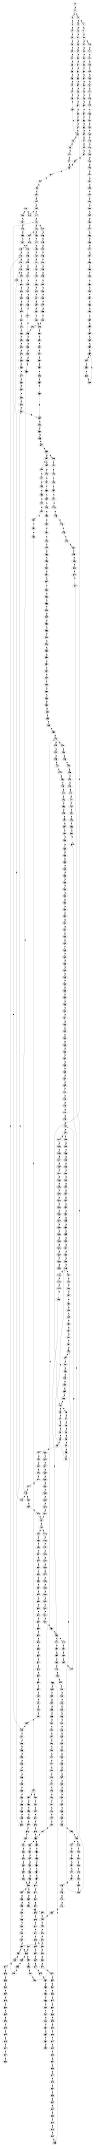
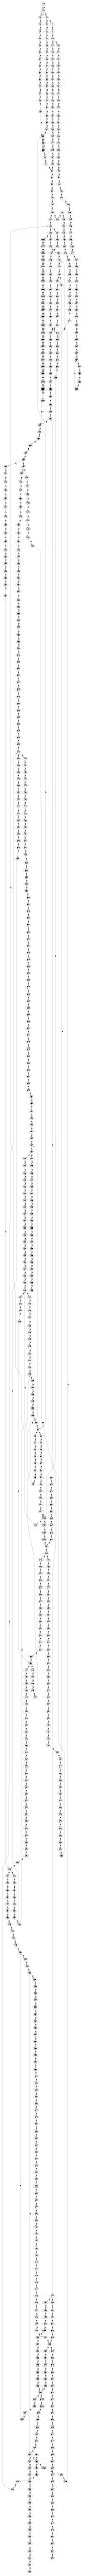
  strict digraph {
    S0
    S1
    S2
    S3
    S4
    S5
    S6
    S7
    S8
    S9
    S10
    S11
    S12
    S13
    S14
    S15
    S16
    S17
    S18
    S19
    S20
    S21
    S22
    S23
    S24
    S25
    S26
    S27
    S28
    S29
    S30
    S31
    S32
    S33
    S34
    S35
    S36
    S37
    S38
    S39
    S40
    S41
    S42
    S43
    S44
    S45
    S46
    S47
    S48
    S49
    S50
    S51
    S52
    S53
    S54
    S55
    S56
    S57
    S58
    S59
    S60
    S61
    S62
    S63
    S64
    S65
    S66
    S67
    S68
    S69
    S70
    S71
    S72
    S73
    S74
    S75
    S76
    S77
    S78
    S79
    S80
    S81
    S82
    S83
    S84
    S85
    S86
    S87
    S88
    S89
    S90
    S91
    S92
    S93
    S94
    S95
    S96
    S97
    S98
    S99
    S100
    S101
    S102
    S103
    S104
    S105
    S106
    S107
    S108
    S109
    S110
    S111
    S112
    S113
    S114
    S115
    S116
    S117
    S118
    S119
    S120
    S122
    S123
    S124
    S125
    S126
    S127
    S121
    S128
    S129
    S130
    S131
    S132
    S133
    S134
    S135
    S136
    S137
    S138
    S139
    S140
    S141
    S142
    S143
    S144
    S145
    S146
    S147
    S148
    S149
    S150
    S151
    S152
    S153
    S154
    S155
    S156
    S157
    S158
    S159
    S160
    S161
    S162
    S163
    S164
    S165
    S166
    S167
    S168
    S169
    S170
    S171
    S172
    S173
    S174
    S175
    S176
    S177
    S178
    S179
    S180
    S181
    S182
    S183
    S184
    S185
    S186
    S187
    S188
    S189
    S190
    S191
    S192
    S193
    S194
    S195
    S196
    S197
    S198
    S199
    S200
    S201
    S202
    S203
    S204
    S205
    S206
    S207
    S208
    S209
    S210
    S211
    S212
    S213
    S214
    S215
    S216
    S217
    S218
    S219
    S220
    S221
    S222
    S223
    S224
    S225
    S226
    S227
    S228
    S229
    S230
    S231
    S232
    S233
    S234
    S235
    S236
    S237
    S238
    S239
    S240
    S241
    S242
    S243
    S244
    S245
    S246
    S247
    S248
    S249
    S250
    S251
    S252
    S253
    S254
    S255
    S256
    S257
    S258
    S259
    S260
    S261
    S262
    S263
    S264
    S265
    S266
    S267
    S268
    S269
    S270
    S271
    S272
    S273
    S274
    S275
    S276
    S277
    S278
    S279
    S280
    S281
    S282
    S283
    S284
    S285
    S286
    S287
    S288
    S289
    S290
    S291
    S292
    S293
    S294
    S295
    S296
    S297
    S298
    S299
    S300
    S301
    S302
    S303
    S304
    S305
    S306
    S307
    S308
    S309
    S310
    S311
    S312
    S313
    S314
    S315
    S316
    S317
    S318
    S319
    S320
    S321
    S322
    S323
    S324
    S325
    S326
    S327
    S328
    S329
    S330
    S331
    S332
    S333
    S334
    S335
    S336
    S337
    S338
    S339
    S340
    S341
    S342
    S343
    S344
    S345
    S346
    S347
    S348
    S349
    S350
    S351
    S352
    S353
    S354
    S355
    S356
    S357
    S358
    S359
    S360
    S361
    S362
    S363
    S364
    S365
    S366
    S367
    S368
    S369
    S370
    S371
    S372
    S373
    S374
    S375
    S376
    S378
    S379
    S380
    S381
    S382
    S377
    S383
    S384
    S385
    S386
    S387
    S388
    S389
    S390
    S391
    S392
    S393
    S394
    S395
    S396
    S397
    S398
    S399
    S400
    S401
    S402
    S403
    S404
    S405
    S406
    S407
    S408
    S409
    S410
    S411
    S412
    S413
    S414
    S415
    S416
    S417
    S418
    S419
    S420
    S421
    S422
    S423
    S424
    S425
    S426
    S427
    S428
    S429
    S430
    S431
    n433 [label=S832]
    S433
    S434
    S435
    S436
    S437
    S438
    S439
    S440
    S441
    S442
    S443
    S444
    S445
    S446
    S447
    S448
    S449
    S450
    S451
    S452
    S453
    S454
    S455
    S456
    S457
    S458
    S459
    S460
    S461
    S462
    S463
    S464
    S465
    S466
    S467
    S468
    S469
    S470
    S471
    S472
    S473
    S474
    S475
    S476
    S477
    S478
    S479
    S480
    S481
    S482
    S483
    S484
    S485
    S486
    S487
    S488
    S489
    S490
    S491
    S492
    S493
    S494
    S495
    S496
    S497
    S498
    S499
    S500
    S501
    S502
    S503
    S504
    S505
    S506
    S507
    S508
    S509
    S510
    S511
    S512
    S513
    S514
    S515
    S516
    S517
    S518
    S519
    S520
    S521
    S522
    S523
    S524
    S525
    S526
    S527
    S528
    S529
    S530
    S531
    S532
    S533
    S534
    S535
    S536
    S537
    S538
    S539
    S540
    S541
    S542
    S543
    S544
    S545
    S546
    S547
    S548
    S549
    S550
    S551
    S552
    S553
    S554
    S555
    S556
    S557
    S558
    S559
    S560
    S561
    S562
    S563
    S564
    S565
    S566
    S567
    S568
    S569
    S570
    S571
    S572
    S573
    S574
    S575
    S576
    S577
    S578
    S579
    S580
    S581
    S582
    S583
    S584
    S585
    S586
    S587
    S588
    S589
    S590
    S591
    S592
    S593
    S594
    S595
    S596
    S597
    S598
    S599
    S600
    S601
    S602
    S603
    S604
    S605
    S606
    S607
    S608
    S609
    S610
    S611
    S612
    S613
    S614
    S615
    S616
    S617
    S618
    S619
    S620
    S621
    S622
    S623
    S624
    S625
    S626
    S627
    S628
    S629
    S630
    S631
    S632
    S633
    S634
    S635
    S636
    S638
    S639
    S640
    S641
    S637
    S642
    S643
    S644
    S645
    S646
    S647
    S648
    S649
    S650
    S651
    S652
    S653
    S654
    S655
    S656
    S657
    S658
    S659
    S660
    S661
    S662
    S663
    S664
    S665
    S666
    S667
    S668
    S669
    S670
    S671
    S672
    S673
    S674
    S675
    S676
    S677
    S678
    S679
    S680
    S681
    S682
    S683
    S684
    S685
    S686
    S687
    S688
    S689
    S690
    S691
    S692
    S693
    S694
    S695
    S696
    S697
    S698
    S699
    S700
    S701
    S702
    S703
    S704
    S705
    S706
    S707
    S708
    S709
    S710
    S711
    S712
    S713
    S714
    S715
    S716
    S717
    S718
    S719
    S720
    S721
    S0 -> S1 [label=C]
    S1 -> S2 [label=C]
    S1 -> S3 [label=G]
    S2 -> S4 [label=G]
    S2 -> S5 [label=A]
    S3 -> S6 [label=G]
    S4 -> S7 [label=G]
    S5 -> S8 [label=G]
    S6 -> S9 [label=G]
    S7 -> S10 [label=T]
    S8 -> S11 [label=T]
    S9 -> S12 [label=T]
    S10 -> S13 [label=G]
    S10 -> S14 [label=C]
    S11 -> S15 [label=C]
    S12 -> S16 [label=G]
    S13 -> S17 [label=A]
    S14 -> S18 [label=G]
    S15 -> S19 [label=G]
    S16 -> S20 [label=C]
    S17 -> S21 [label=C]
    S18 -> S22 [label=C]
    S19 -> S23 [label=C]
    S20 -> S24 [label=C]
    S21 -> S25 [label=G]
    S22 -> S26 [label=G]
    S23 -> S27 [label=G]
    S24 -> S28 [label=G]
    S25 -> S29 [label=T]
    S26 -> S30 [label=T]
    S27 -> S31 [label=C]
    S28 -> S32 [label=C]
    S29 -> S33 [label=G]
    S30 -> S34 [label=A]
    S31 -> S35 [label=A]
    S32 -> S36 [label=C]
    S33 -> S37 [label=G]
    S34 -> S38 [label=G]
    S35 -> S39 [label=G]
    S36 -> S40 [label=G]
    S37 -> S41 [label=G]
    S38 -> S42 [label=C]
    S39 -> S43 [label=C]
    S40 -> S44 [label=G]
    S41 -> S45 [label=T]
    S42 -> S46 [label=C]
    S43 -> S47 [label=C]
    S44 -> S48 [label=T]
    S45 -> S49 [label=A]
    S46 -> S50 [label=G]
    S47 -> S51 [label=G]
    S48 -> S52 [label=G]
    S49 -> S53 [label=C]
    S50 -> S54 [label=C]
    S51 -> S55 [label=G]
    S52 -> S56 [label=G]
    S53 -> S57 [label=T]
    S54 -> S58 [label=T]
    S55 -> S59 [label=T]
    S56 -> S60 [label=T]
    S56 -> S61 [label=A]
    S57 -> S62 [label=A]
    S58 -> S63 [label=G]
    S59 -> S64 [label=G]
    S60 -> S65 [label=G]
    S60 -> S66 [label=T]
    S61 -> S67 [label=A]
    S62 -> S68 [label=T]
    S63 -> S69 [label=G]
    S64 -> S56 [label=G]
    S65 -> S70 [label=G]
    S66 -> S71 [label=A]
    S67 -> S72 [label=G]
    S68 -> S73 [label=T]
    S69 -> S74 [label=A]
    S70 -> S75 [label=A]
    S71 -> S76 [label=G]
    S72 -> S77 [label=A]
    S73 -> S78 [label=G]
    S74 -> S79 [label=A]
    S75 -> S80 [label=A]
    S76 -> S81 [label=A]
    S77 -> S82 [label=A]
    S78 -> S83 [label=G]
    S79 -> S84 [label=G]
    S80 -> S85 [label=C]
    S81 -> S86 [label=A]
    S82 -> S87 [label=C]
    S83 -> S88 [label=A]
    S84 -> S89 [label=A]
    S85 -> S90 [label=C]
    S86 -> S91 [label=G]
    S87 -> S92 [label=G]
    S88 -> S93 [label=A]
    S89 -> S82 [label=A]
    S90 -> S94 [label=T]
    S91 -> S95 [label=G]
    S92 -> S96 [label=G]
    S93 -> S97 [label=C]
    S94 -> S98 [label=C]
    S95 -> S99 [label=G]
    S96 -> S100 [label=C]
    S97 -> S101 [label=G]
    S98 -> S102 [label=G]
    S99 -> S103 [label=G]
    S100 -> S104 [label=A]
    S101 -> S105 [label=G]
    S102 -> S106 [label=G]
    S103 -> S107 [label=T]
    S103 -> S108 [label=G]
    S104 -> S109 [label=C]
    S105 -> S110 [label=T]
    S106 -> S111 [label=C]
    S107 -> S112 [label=C]
    S108 -> S113 [label=T]
    S109 -> S114 [label=C]
    S109 -> S115 [label=T]
    S110 -> S116 [label=A]
    S111 -> S117 [label=A]
    S112 -> S118 [label=T]
    S113 -> S119 [label=C]
    S114 -> S120 [label=G]
    S116 -> S122 [label=C]
    S117 -> S123 [label=C]
    S118 -> S124 [label=C]
    S119 -> S125 [label=C]
    S120 -> S126 [label=A]
    S120 -> S127 [label=G]
    S122 -> S129 [label=G]
    S123 -> S130 [label=G]
    S123 -> S131 [label=C]
    S124 -> S132 [label=T]
    S125 -> S133 [label=G]
    S126 -> S134 [label=G]
    S126 -> S135 [label=A]
    S127 -> S136 [label=G]
    S121 -> S115 [label=G]
    S121 -> S128 [label=G]
    S128 -> S137 [label=G]
    S129 -> S138 [label=A]
    S130 -> S139 [label=C]
    S131 -> S120 [label=G]
    S132 -> S140 [label=C]
    S133 -> S141 [label=C]
    S133 -> S142 [label=T]
    S134 -> S143 [label=T]
    S135 -> S144 [label=T]
    S136 -> S145 [label=A]
    S137 -> S146 [label=A]
    S138 -> S147 [label=A]
    S139 -> S148 [label=G]
    S140 -> S149 [label=G]
    S141 -> S150 [label=C]
    S142 -> S151 [label=C]
    S143 -> S152 [label=C]
    S144 -> S153 [label=G]
    S145 -> S154 [label=A]
    S146 -> S155 [label=A]
    S147 -> S156 [label=G]
    S148 -> S157 [label=C]
    S149 -> S158 [label=T]
    S150 -> S159 [label=G]
    S151 -> S160 [label=G]
    S152 -> S161 [label=C]
    S153 -> S162 [label=T]
    S154 -> S163 [label=T]
    S155 -> S164 [label=C]
    S156 -> S165 [label=A]
    S157 -> S166 [label=G]
    S158 -> S167 [label=G]
    S159 -> S168 [label=G]
    S160 -> S169 [label=G]
    S161 -> S170 [label=A]
    S162 -> S171 [label=A]
    S163 -> S172 [label=T]
    S164 -> S173 [label=T]
    S165 -> S174 [label=A]
    S166 -> S175 [label=C]
    S166 -> S176 [label=G]
    S167 -> S177 [label=G]
    S168 -> S178 [label=A]
    S169 -> S179 [label=A]
    S170 -> S180 [label=G]
    S171 -> S181 [label=G]
    S172 -> S182 [label=G]
    S173 -> S183 [label=G]
    S174 -> S184 [label=G]
    S175 -> S185 [label=G]
    S176 -> S186 [label=C]
    S177 -> S187 [label=T]
    S178 -> S188 [label=A]
    S179 -> S189 [label=A]
    S180 -> S190 [label=T]
    S180 -> S191 [label=C]
    S181 -> S192 [label=T]
    S182 -> S193 [label=A]
    S183 -> S194 [label=G]
    S184 -> S195 [label=T]
    S185 -> S196 [label=T]
    S186 -> S197 [label=T]
    S187 -> S198 [label=A]
    S188 -> S199 [label=C]
    S189 -> S200 [label=C]
    S190 -> S201 [label=A]
    S191 -> S202 [label=T]
    S192 -> S203 [label=T]
    S193 -> S204 [label=A]
    S194 -> S205 [label=A]
    S195 -> S206 [label=G]
    S196 -> S207 [label=C]
    S197 -> S208 [label=G]
    S198 -> S209 [label=C]
    S199 -> S210 [label=T]
    S200 -> S211 [label=A]
    S200 -> S212 [label=T]
    S201 -> S213 [label=G]
    S202 -> S214 [label=T]
    S203 -> S215 [label=T]
    S204 -> S216 [label=C]
    S205 -> S217 [label=C]
    S206 -> S218 [label=T]
    S207 -> S219 [label=G]
    S208 -> S220 [label=G]
    S209 -> S221 [label=C]
    S210 -> S222 [label=G]
    S211 -> S223 [label=G]
    S212 -> S224 [label=A]
    S213 -> S225 [label=G]
    S214 -> S226 [label=C]
    S215 -> S227 [label=C]
    S216 -> S228 [label=C]
    S217 -> S229 [label=C]
    S218 -> S230 [label=C]
    S219 -> S231 [label=A]
    S220 -> S232 [label=A]
    S221 -> S233 [label=G]
    S222 -> S234 [label=C]
    S223 -> S235 [label=G]
    S224 -> S236 [label=C]
    S225 -> S237 [label=G]
    S226 -> S238 [label=A]
    S227 -> S239 [label=A]
    S228 -> S240 [label=C]
    S229 -> S241 [label=C]
    S230 -> S242 [label=C]
    S231 -> S243 [label=C]
    S232 -> S244 [label=A]
    S233 -> S245 [label=G]
    S234 -> S246 [label=A]
    S235 -> S247 [label=A]
    S236 -> S248 [label=A]
    S237 -> S249 [label=T]
    S238 -> S250 [label=C]
    S239 -> S251 [label=C]
    S240 -> S252 [label=G]
    S241 -> S253 [label=G]
    S242 -> S254 [label=T]
    S243 -> S255 [label=G]
    S244 -> S256 [label=T]
    S245 -> S257 [label=T]
    S246 -> S258 [label=A]
    S247 -> S259 [label=A]
    S248 -> S260 [label=A]
    S249 -> S261 [label=C]
    S250 -> S262 [label=G]
    S251 -> S263 [label=T]
    S252 -> S264 [label=T]
    S253 -> S265 [label=T]
    S254 -> S266 [label=G]
    S255 -> S267 [label=C]
    S256 -> S268 [label=G]
    S257 -> S269 [label=G]
    S258 -> S270 [label=C]
    S259 -> S271 [label=T]
    S260 -> S272 [label=C]
    S261 -> S273 [label=A]
    S262 -> S274 [label=C]
    S263 -> S275 [label=C]
    S264 -> S276 [label=C]
    S265 -> S277 [label=C]
    S266 -> S278 [label=G]
    S267 -> S279 [label=G]
    S268 -> S280 [label=G]
    S269 -> S281 [label=G]
    S270 -> S282 [label=C]
    S271 -> S283 [label=A]
    S272 -> S284 [label=G]
    S273 -> S285 [label=C]
    S274 -> S286 [label=C]
    S275 -> S287 [label=C]
    S276 -> S288 [label=T]
    S277 -> S288 [label=T]
    S278 -> S289 [label=C]
    S279 -> S290 [label=C]
    S280 -> S291 [label=G]
    S281 -> S60 [label=T]
    S282 -> S292 [label=A]
    S283 -> S293 [label=G]
    S284 -> S294 [label=A]
    S285 -> S295 [label=T]
    S286 -> S296 [label=C]
    S287 -> S297 [label=T]
    S288 -> S298 [label=C]
    S289 -> S299 [label=C]
    S290 -> S300 [label=C]
    S291 -> S301 [label=G]
    S292 -> S302 [label=G]
    S293 -> S303 [label=T]
    S294 -> S304 [label=A]
    S295 -> S305 [label=C]
    S296 -> S306 [label=T]
    S297 -> S307 [label=T]
    S298 -> S308 [label=G]
    S299 -> S309 [label=T]
    S300 -> S310 [label=T]
    S301 -> S311 [label=T]
    S302 -> S312 [label=A]
    S303 -> S313 [label=C]
    S304 -> S314 [label=A]
    S305 -> S315 [label=G]
    S306 -> S316 [label=T]
    S307 -> S317 [label=T]
    S308 -> S318 [label=G]
    S309 -> S319 [label=G]
    S310 -> S320 [label=C]
    S311 -> S321 [label=C]
    S312 -> S322 [label=A]
    S313 -> S323 [label=T]
    S314 -> S324 [label=A]
    S315 -> S325 [label=C]
    S316 -> S326 [label=C]
    S317 -> S327 [label=C]
    S318 -> S328 [label=C]
    S319 -> S329 [label=G]
    S320 -> S330 [label=G]
    S321 -> S331 [label=C]
    S322 -> S332 [label=C]
    S323 -> S333 [label=C]
    S324 -> S334 [label=C]
    S325 -> S335 [label=T]
    S326 -> S336 [label=A]
    S327 -> S337 [label=A]
    S328 -> S338 [label=A]
    S329 -> S339 [label=G]
    S330 -> S340 [label=G]
    S331 -> S133 [label=G]
    S332 -> S341 [label=A]
    S333 -> S342 [label=T]
    S334 -> S343 [label=A]
    S335 -> S344 [label=T]
    S336 -> S345 [label=T]
    S337 -> S346 [label=T]
    S338 -> S123 [label=C]
    S339 -> S347 [label=T]
    S340 -> S348 [label=G]
    S341 -> S349 [label=G]
    S342 -> S350 [label=C]
    S343 -> S351 [label=G]
    S344 -> S352 [label=C]
    S345 -> S353 [label=C]
    S346 -> S354 [label=C]
    S347 -> S355 [label=C]
    S348 -> S356 [label=C]
    S349 -> S357 [label=C]
    S350 -> S358 [label=T]
    S351 -> S359 [label=A]
    S352 -> S360 [label=A]
    S353 -> S361 [label=C]
    S354 -> S362 [label=C]
    S355 -> S363 [label=C]
    S356 -> S364 [label=T]
    S357 -> S365 [label=C]
    S358 -> S366 [label=G]
    S359 -> S367 [label=A]
    S360 -> S368 [label=T]
    S361 -> S369 [label=A]
    S362 -> S369 [label=A]
    S363 -> S370 [label=C]
    S364 -> S371 [label=C]
    S365 -> S372 [label=G]
    S366 -> S373 [label=A]
    S367 -> S374 [label=G]
    S368 -> S375 [label=C]
    S369 -> S376 [label=G]
    S370 -> S339 [label=G]
    S371 -> S378 [label=A]
    S372 -> S379 [label=T]
    S373 -> S380 [label=G]
    S374 -> S381 [label=G]
    S375 -> S361 [label=C]
    S376 -> S382 [label=A]
    S378 -> S384 [label=C]
    S379 -> S385 [label=C]
    S380 -> S386 [label=T]
    S381 -> S387 [label=G]
    S382 -> S388 [label=A]
    S377 -> S383 [label=A]
    S383 -> S389 [label=G]
    S383 -> S390 [label=A]
    S384 -> S391 [label=G]
    S385 -> S392 [label=C]
    S386 -> S393 [label=A]
    S387 -> S103 [label=G]
    S388 -> S394 [label=C]
    S389 -> S395 [label=T]
    S390 -> S396 [label=G]
    S391 -> S397 [label=T]
    S392 -> S398 [label=T]
    S394 -> S399 [label=C]
    S395 -> S400 [label=C]
    S396 -> S401 [label=T]
    S397 -> S402 [label=C]
    S398 -> S403 [label=C]
    S399 -> S404 [label=A]
    S399 -> S405 [label=G]
    S400 -> S161 [label=C]
    S401 -> S406 [label=C]
    S402 -> S407 [label=C]
    S403 -> S408 [label=T]
    S404 -> S409 [label=G]
    S404 -> S410 [label=C]
    S405 -> S411 [label=G]
    S406 -> S412 [label=G]
    S407 -> S413 [label=A]
    S408 -> S414 [label=T]
    S408 -> S415 [label=G]
    S409 -> S416 [label=A]
    S410 -> S417 [label=C]
    S411 -> S418 [label=A]
    S412 -> S419 [label=C]
    S412 -> S420 [label=A]
    S413 -> S421 [label=G]
    S414 -> S422 [label=C]
    S415 -> S423 [label=T]
    S416 -> S424 [label=C]
    S417 -> S425 [label=A]
    S418 -> S426 [label=C]
    S419 -> S427 [label=G]
    S420 -> S428 [label=G]
    S421 -> S429 [label=C]
    S422 -> S430 [label=T]
    S423 -> S431 [label=C]
    S424 -> n433 [label=T]
    S425 -> S433 [label=C]
    S426 -> S434 [label=G]
    S427 -> S435 [label=G]
    S428 -> S436 [label=G]
    S429 -> S202 [label=T]
    S430 -> S437 [label=C]
    S431 -> S438 [label=G]
    n433 -> S439 [label=C]
    S433 -> S440 [label=C]
    S434 -> S441 [label=C]
    S435 -> S442 [label=C]
    S436 -> S443 [label=T]
    S437 -> S444 [label=G]
    S438 -> S445 [label=T]
    S439 -> S446 [label=C]
    S440 -> S447 [label=C]
    S441 -> S448 [label=C]
    S442 -> S449 [label=T]
    S443 -> S450 [label=A]
    S444 -> S451 [label=G]
    S445 -> S452 [label=G]
    S446 -> S453 [label=C]
    S447 -> S454 [label=C]
    S448 -> S455 [label=C]
    S449 -> S456 [label=A]
    S450 -> S457 [label=T]
    S451 -> S458 [label=A]
    S452 -> S459 [label=G]
    S453 -> S460 [label=A]
    S454 -> S461 [label=T]
    S455 -> S462 [label=A]
    S456 -> S463 [label=T]
    S457 -> S464 [label=A]
    S458 -> S465 [label=G]
    S459 -> S466 [label=T]
    S460 -> S467 [label=T]
    S461 -> S468 [label=T]
    S462 -> S469 [label=T]
    S463 -> S470 [label=A]
    S464 -> S471 [label=A]
    S465 -> S472 [label=A]
    S466 -> S198 [label=A]
    S467 -> S473 [label=C]
    S468 -> S474 [label=C]
    S469 -> S475 [label=C]
    S470 -> S476 [label=G]
    S471 -> S477 [label=G]
    S472 -> S478 [label=G]
    S473 -> S479 [label=T]
    S474 -> S480 [label=C]
    S474 -> S481 [label=G]
    S475 -> S482 [label=G]
    S476 -> S483 [label=T]
    S477 -> S484 [label=T]
    S478 -> S485 [label=G]
    S479 -> S486 [label=G]
    S480 -> S487 [label=T]
    S481 -> S488 [label=A]
    S482 -> S489 [label=T]
    S483 -> S490 [label=A]
    S484 -> S491 [label=C]
    S485 -> S492 [label=T]
    S486 -> S493 [label=C]
    S487 -> S494 [label=G]
    S488 -> S495 [label=T]
    S489 -> S496 [label=C]
    S490 -> S497 [label=G]
    S491 -> S498 [label=G]
    S492 -> S499 [label=C]
    S493 -> S500 [label=C]
    S494 -> S501 [label=T]
    S495 -> S502 [label=C]
    S496 -> S503 [label=C]
    S497 -> S504 [label=C]
    S498 -> S505 [label=T]
    S499 -> S506 [label=C]
    S500 -> S507 [label=A]
    S501 -> S508 [label=C]
    S502 -> S509 [label=G]
    S503 -> S510 [label=T]
    S504 -> S511 [label=C]
    S505 -> S512 [label=G]
    S506 -> S513 [label=C]
    S507 -> S514 [label=G]
    S508 -> S515 [label=C]
    S509 -> S516 [label=T]
    S510 -> S517 [label=C]
    S511 -> S518 [label=G]
    S512 -> S519 [label=G]
    S513 -> S520 [label=A]
    S513 -> S521 [label=G]
    S514 -> S522 [label=T]
    S515 -> S523 [label=T]
    S516 -> S524 [label=T]
    S517 -> S408 [label=T]
    S518 -> S525 [label=A]
    S519 -> S466 [label=T]
    S520 -> S526 [label=G]
    S521 -> S383 [label=A]
    S521 -> S527 [label=G]
    S522 -> S528 [label=C]
    S523 -> S529 [label=A]
    S523 -> S530 [label=T]
    S524 -> S531 [label=T]
    S525 -> S532 [label=A]
    S526 -> S533 [label=A]
    S527 -> S534 [label=A]
    S528 -> S535 [label=G]
    S529 -> S536 [label=C]
    S530 -> S537 [label=G]
    S531 -> S538 [label=G]
    S532 -> S539 [label=A]
    S533 -> S540 [label=G]
    S534 -> S541 [label=G]
    S535 -> S542 [label=T]
    S536 -> S543 [label=T]
    S537 -> S544 [label=T]
    S538 -> S545 [label=T]
    S539 -> S546 [label=C]
    S540 -> S547 [label=C]
    S541 -> S548 [label=G]
    S542 -> S549 [label=A]
    S543 -> S550 [label=A]
    S544 -> S551 [label=A]
    S545 -> S552 [label=A]
    S546 -> S553 [label=C]
    S547 -> S554 [label=C]
    S548 -> S555 [label=C]
    S549 -> S556 [label=A]
    S550 -> S557 [label=C]
    S551 -> S558 [label=G]
    S552 -> S559 [label=G]
    S553 -> S560 [label=C]
    S554 -> S561 [label=A]
    S555 -> S562 [label=G]
    S556 -> S563 [label=G]
    S557 -> S564 [label=C]
    S558 -> S565 [label=G]
    S559 -> S566 [label=G]
    S560 -> S567 [label=C]
    S561 -> S568 [label=C]
    S562 -> S569 [label=T]
    S563 -> S570 [label=A]
    S564 -> S571 [label=A]
    S565 -> S572 [label=A]
    S566 -> S572 [label=A]
    S567 -> S573 [label=G]
    S568 -> S574 [label=G]
    S569 -> S575 [label=G]
    S570 -> S576 [label=C]
    S571 -> S577 [label=G]
    S572 -> S578 [label=G]
    S572 -> S579 [label=A]
    S573 -> S580 [label=A]
    S574 -> S581 [label=G]
    S575 -> S582 [label=G]
    S576 -> S583 [label=G]
    S577 -> S584 [label=G]
    S578 -> S585 [label=A]
    S579 -> S586 [label=A]
    S580 -> S587 [label=C]
    S581 -> S588 [label=T]
    S582 -> S589 [label=T]
    S583 -> S590 [label=G]
    S584 -> S591 [label=A]
    S585 -> S592 [label=G]
    S586 -> S593 [label=G]
    S587 -> S594 [label=T]
    S588 -> S595 [label=T]
    S589 -> S596 [label=A]
    S590 -> S597 [label=C]
    S591 -> S598 [label=G]
    S592 -> S599 [label=G]
    S593 -> S600 [label=G]
    S594 -> S601 [label=A]
    S595 -> S602 [label=A]
    S596 -> S603 [label=T]
    S597 -> S604 [label=T]
    S598 -> S605 [label=A]
    S599 -> S492 [label=T]
    S600 -> S606 [label=T]
    S601 -> S607 [label=G]
    S602 -> S608 [label=C]
    S603 -> S609 [label=G]
    S604 -> S610 [label=C]
    S605 -> S611 [label=G]
    S606 -> S612 [label=C]
    S607 -> S613 [label=A]
    S608 -> S614 [label=T]
    S609 -> S615 [label=A]
    S610 -> S616 [label=T]
    S611 -> S617 [label=T]
    S612 -> S618 [label=C]
    S613 -> S619 [label=A]
    S614 -> S620 [label=G]
    S615 -> S621 [label=G]
    S616 -> S622 [label=C]
    S617 -> S623 [label=C]
    S618 -> S624 [label=C]
    S619 -> S625 [label=T]
    S620 -> S626 [label=C]
    S621 -> S627 [label=C]
    S622 -> S628 [label=G]
    S623 -> S629 [label=A]
    S624 -> S521 [label=G]
    S625 -> S630 [label=C]
    S626 -> S631 [label=A]
    S627 -> S632 [label=G]
    S628 -> S633 [label=A]
    S629 -> S634 [label=G]
    S630 -> S635 [label=G]
    S631 -> S636 [label=G]
    S633 -> S638 [label=A]
    S634 -> S639 [label=G]
    S635 -> S640 [label=G]
    S636 -> S641 [label=A]
    S638 -> S643 [label=G]
    S639 -> S644 [label=A]
    S640 -> S645 [label=G]
    S641 -> S646 [label=C]
    S637 -> S642 [label=T]
    S642 -> S647 [label=C]
    S643 -> S648 [label=T]
    S644 -> S649 [label=C]
    S645 -> S650 [label=T]
    S646 -> S651 [label=G]
    S647 -> S652 [label=G]
    S648 -> S653 [label=C]
    S649 -> S654 [label=C]
    S650 -> S655 [label=A]
    S651 -> S656 [label=G]
    S652 -> S657 [label=C]
    S653 -> S412 [label=G]
    S654 -> S658 [label=A]
    S655 -> S659 [label=T]
    S656 -> S660 [label=A]
    S657 -> S661 [label=A]
    S658 -> S662 [label=G]
    S659 -> S663 [label=C]
    S660 -> S664 [label=C]
    S661 -> S665 [label=C]
    S662 -> S666 [label=T]
    S663 -> S667 [label=C]
    S664 -> S668 [label=A]
    S665 -> S669 [label=G]
    S666 -> S670 [label=C]
    S667 -> S671 [label=C]
    S668 -> S672 [label=C]
    S669 -> S673 [label=C]
    S670 -> S674 [label=T]
    S671 -> S675 [label=G]
    S672 -> S676 [label=A]
    S673 -> S677 [label=G]
    S674 -> S678 [label=C]
    S675 -> S679 [label=A]
    S676 -> S680 [label=C]
    S677 -> S157 [label=C]
    S678 -> S681 [label=T]
    S679 -> S682 [label=A]
    S680 -> S683 [label=C]
    S681 -> S684 [label=G]
    S682 -> S685 [label=A]
-   S686 -> S683 [label=T]
+   S683 -> S686 [label=T]
    S684 -> S687 [label=T]
    S685 -> S688 [label=G]
    S686 -> S689 [label=C]
    S687 -> S690 [label=A]
    S688 -> S691 [label=T]
    S689 -> S692 [label=T]
    S691 -> S693 [label=G]
    S692 -> S694 [label=A]
    S693 -> S695 [label=T]
    S694 -> S696 [label=G]
    S695 -> S697 [label=C]
    S696 -> S698 [label=A]
    S697 -> S699 [label=G]
    S698 -> S700 [label=A]
    S699 -> S701 [label=T]
    S700 -> S702 [label=C]
    S701 -> S703 [label=C]
    S702 -> S704 [label=G]
    S703 -> S705 [label=G]
    S704 -> S706 [label=A]
    S705 -> S707 [label=G]
    S706 -> S708 [label=G]
    S707 -> S709 [label=A]
    S708 -> S710 [label=G]
    S709 -> S189 [label=A]
    S710 -> S711 [label=T]
    S711 -> S712 [label=G]
    S712 -> S713 [label=T]
    S713 -> S714 [label=C]
    S714 -> S715 [label=C]
    S715 -> S716 [label=C]
    S716 -> S717 [label=T]
    S717 -> S718 [label=G]
    S718 -> S719 [label=T]
    S719 -> S720 [label=C]
    S720 -> S721 [label=C]
    S721 -> S523 [label=T]
  }
